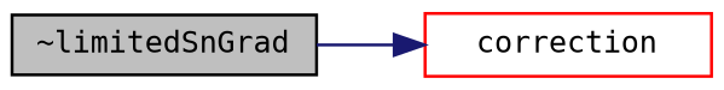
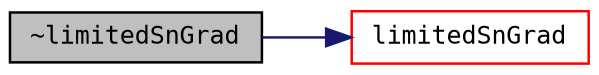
  digraph {
    rankdir=LR
    fontname="DejaVu Sans Mono"
    node [fontname="DejaVu Sans Mono" fontsize=10 shape=record]
    n1 [color=black fillcolor=grey75 fontcolor=black height=0.2 label="~limitedSnGrad" style=filled width=0.4]
-   n2 [color=red height=0.2 label=correction width=0.4]
+   n2 [color=red height=0.2 label=limitedSnGrad width=0.4]
    n1 -> n2 [color=midnightblue fontname="DejaVu Sans Mono" fontsize=10 labelfontname=FreeSans labelfontsize=10 style=solid]
  }
